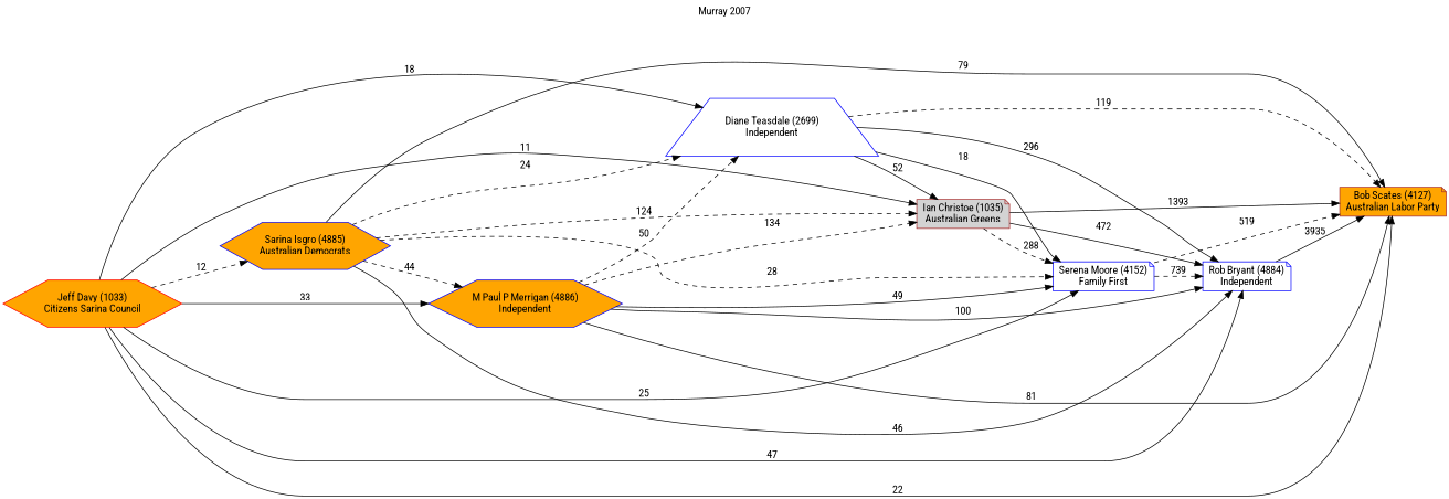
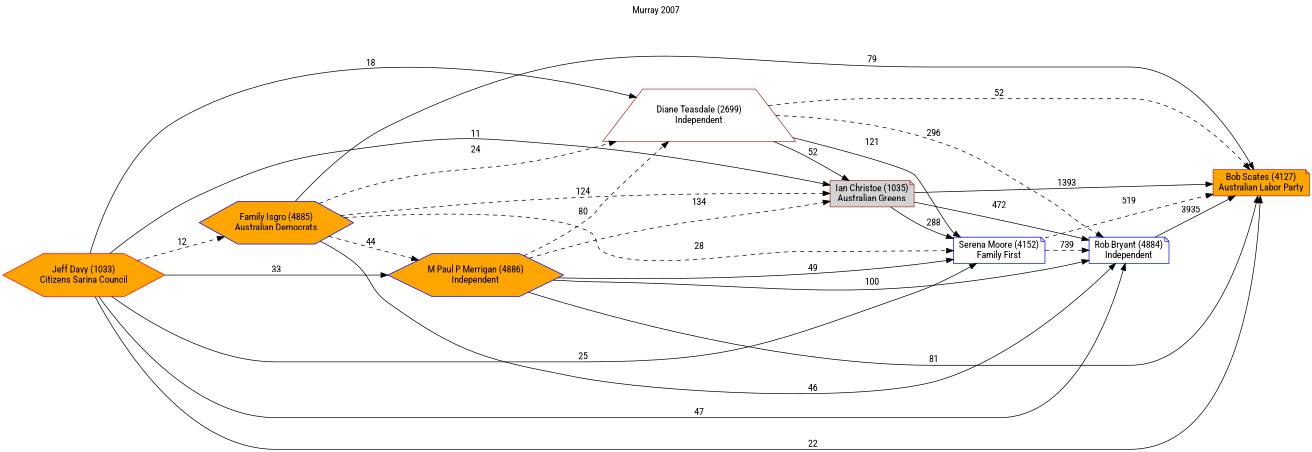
  digraph {
    fontname="Roboto Condensed"
    label="Murray 2007"
    labelloc=t
    mclimit=10
    rankdir=LR
    node [color=blue fillcolor=orange fontname="Roboto Condensed" shape=note style=filled]
    edge [fontname="Roboto Condensed" style=solid]
    n1 [color=brown label="Bob Scates (4127)\nAustralian Labor Party"]
    n2 [fillcolor=white label="Rob Bryant (4884)\nIndependent"]
    n3 [fillcolor=white label="Serena Moore (4152)\nFamily First"]
    n4 [color=brown fillcolor=lightgrey label="Ian Christoe (1035)\nAustralian Greens"]
-   n5 [fillcolor=white label="Diane Teasdale (2699)\nIndependent" shape=trapezium]
+   n5 [color=brown fillcolor=white label="Diane Teasdale (2699)\nIndependent" shape=trapezium]
    n6 [label="M Paul P Merrigan (4886)\nIndependent" shape=hexagon]
-   n7 [label="Sarina Isgro (4885)\nAustralian Democrats" shape=hexagon]
+   n7 [label="Family Isgro (4885)\nAustralian Democrats" shape=hexagon]
    n8 [color=red label="Jeff Davy (1033)\nCitizens Sarina Council" shape=hexagon]
    n2 -> n1 [label=3935]
    n3 -> n1 [label=519 style=dashed]
    n3 -> n2 [label=739 style=dashed]
    n4 -> n1 [label=1393]
    n4 -> n2 [label=472]
-   n4 -> n3 [label=288 style=dashed]
-   n5 -> n1 [label=119 style=dashed]
-   n5 -> n2 [label=296]
-   n5 -> n3 [label=18]
+   n4 -> n3 [label=288]
+   n5 -> n1 [label=52 style=dashed]
+   n5 -> n2 [label=296 style=dashed]
+   n5 -> n3 [label=121]
    n5 -> n4 [label=52]
    n6 -> n1 [label=81]
    n6 -> n2 [label=100]
    n6 -> n3 [label=49]
    n6 -> n4 [label=134 style=dashed]
-   n6 -> n5 [label=50 style=dashed]
+   n6 -> n5 [label=80 style=dashed]
    n7 -> n1 [label=79]
    n7 -> n2 [label=46]
    n7 -> n3 [label=28 style=dashed]
    n7 -> n4 [label=124 style=dashed]
    n7 -> n5 [label=24 style=dashed]
    n7 -> n6 [label=44 style=dashed]
    n8 -> n1 [label=22]
    n8 -> n2 [label=47]
    n8 -> n3 [label=25]
    n8 -> n4 [label=11]
    n8 -> n5 [label=18]
    n8 -> n6 [label=33]
    n8 -> n7 [label=12 style=dashed]
  }
